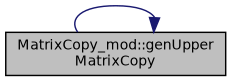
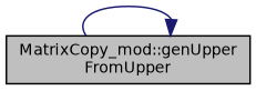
  digraph {
    rankdir=LR
-   n1 [color=black fillcolor=grey75 fontcolor=black fontname=Helvetica fontsize=10 height=0.2 label="MatrixCopy_mod::genUpper\lMatrixCopy" shape=record style=filled width=0.4]
+   n1 [color=black fillcolor=grey75 fontcolor=black fontname=Helvetica fontsize=10 height=0.2 label="MatrixCopy_mod::genUpper\lFromUpper" shape=record style=filled width=0.4]
    n1 -> n1 [color=midnightblue fontname=Helvetica fontsize=10 labelfontname=Helvetica labelfontsize=10 style=solid]
  }
